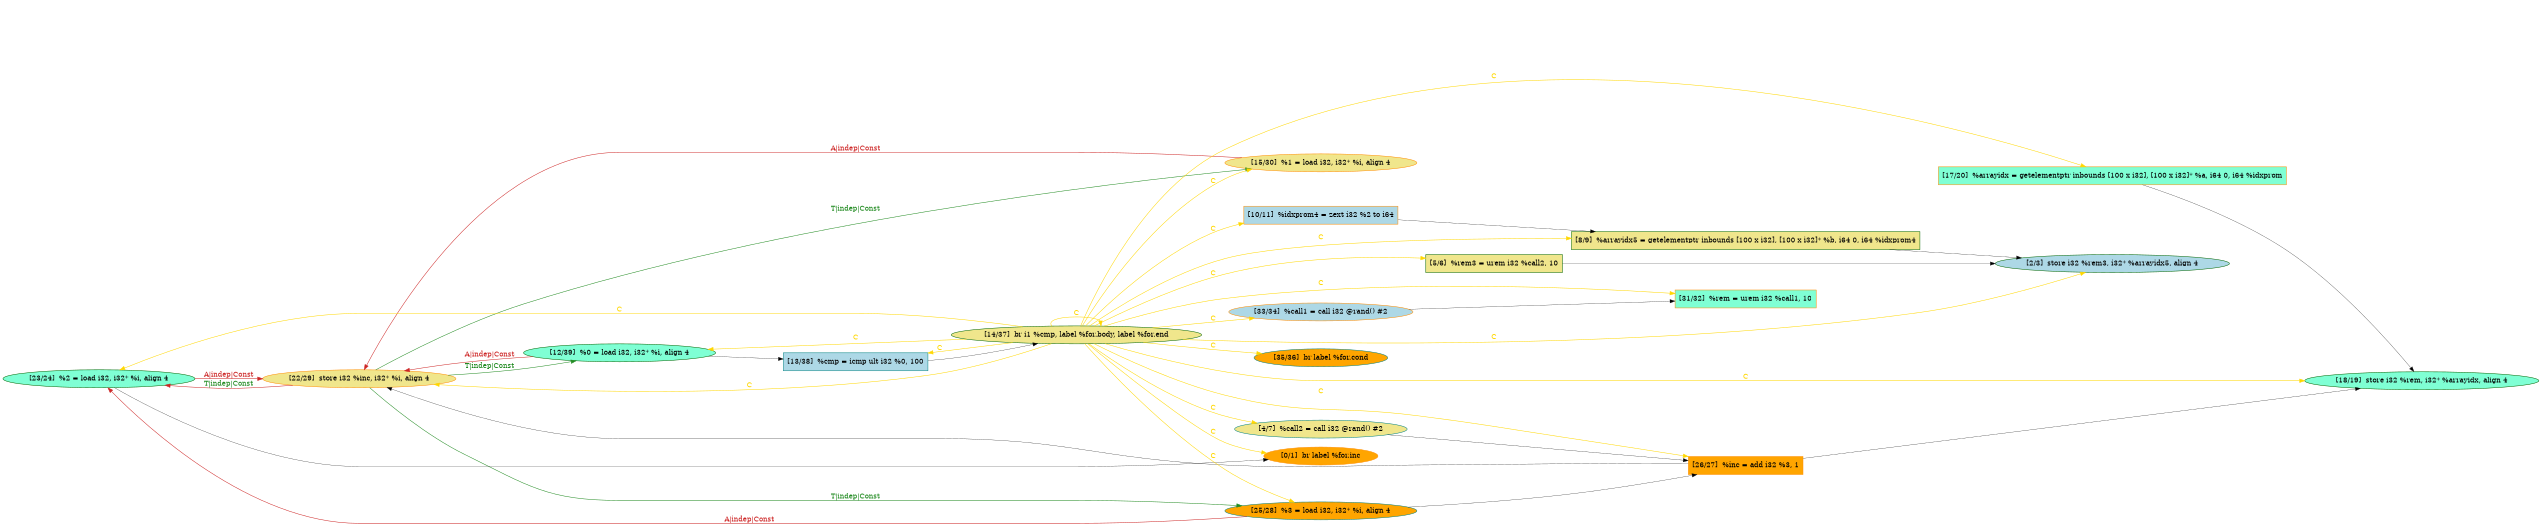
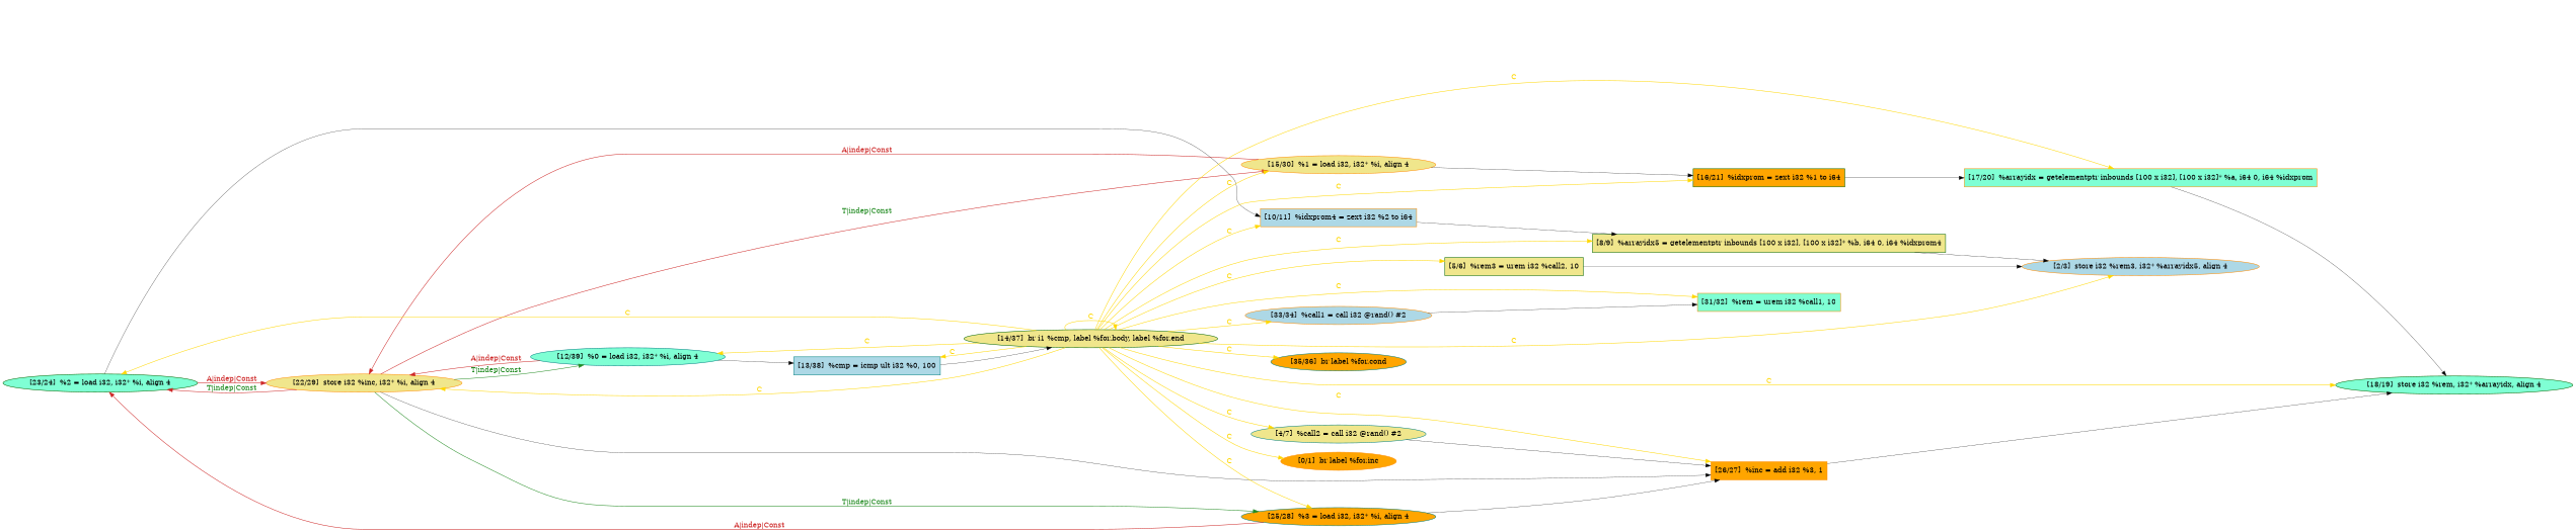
  digraph {
    rankdir=LR
    node [color=darkorange fillcolor=khaki shape=ellipse style=filled]
    edge [color=gold fontcolor=gold penwidth=1.0 style=solid]
    n1 [color=darkgreen label="[5/6]  %rem3 = urem i32 %call2, 10" shape=rectangle]
-   n2 [color=darkgreen fillcolor=lightblue label="[2/3]  store i32 %rem3, i32* %arrayidx5, align 4"]
+   n2 [fillcolor=lightblue label="[2/3]  store i32 %rem3, i32* %arrayidx5, align 4"]
    n3 [label="[22/29]  store i32 %inc, i32* %i, align 4"]
-   n4 [color=darkgreen fillcolor=aquamarine label="[12/39]  %0 = load i32, i32* %i, align 4"]
+   n4 [color=teal fillcolor=aquamarine label="[12/39]  %0 = load i32, i32* %i, align 4"]
    n5 [color=teal fillcolor=orange label="[25/28]  %3 = load i32, i32* %i, align 4"]
    n6 [label="[15/30]  %1 = load i32, i32* %i, align 4"]
    n7 [color=darkgreen fillcolor=aquamarine label="[23/24]  %2 = load i32, i32* %i, align 4"]
    n8 [color=teal fillcolor=lightblue label="[13/38]  %cmp = icmp ult i32 %0, 100" shape=rectangle]
    n9 [fillcolor=orange label="[26/27]  %inc = add i32 %3, 1" shape=rectangle]
+   n10 [color=darkgreen fillcolor=orange label="[16/21]  %idxprom = zext i32 %1 to i64" shape=rectangle]
    n11 [fillcolor=lightblue label="[10/11]  %idxprom4 = zext i32 %2 to i64" shape=rectangle]
    n12 [color=darkgreen fillcolor=aquamarine label="[18/19]  store i32 %rem, i32* %arrayidx, align 4"]
    n13 [color=darkgreen label="[8/9]  %arrayidx5 = getelementptr inbounds [100 x i32], [100 x i32]* %b, i64 0, i64 %idxprom4" shape=rectangle]
    n14 [color=teal label="[4/7]  %call2 = call i32 @rand() #2"]
    n15 [fillcolor=orange label="[0/1]  br label %for.inc"]
    n16 [color=darkgreen label="[14/37]  br i1 %cmp, label %for.body, label %for.end"]
    n17 [color=teal fillcolor=orange label="[35/36]  br label %for.cond"]
    n18 [fillcolor=aquamarine label="[31/32]  %rem = urem i32 %call1, 10" shape=rectangle]
    n19 [fillcolor=lightblue label="[33/34]  %call1 = call i32 @rand() #2"]
    n20 [fillcolor=aquamarine label="[17/20]  %arrayidx = getelementptr inbounds [100 x i32], [100 x i32]* %a, i64 0, i64 %idxprom" shape=rectangle]
    n1 -> n2 [color=black fontcolor=black penwidth=0.5]
    n3 -> n4 [color=forestgreen fontcolor=forestgreen label="T|indep|Const"]
    n3 -> n5 [color=forestgreen fontcolor=forestgreen label="T|indep|Const"]
-   n3 -> n6 [color=forestgreen fontcolor=forestgreen label="T|indep|Const"]
+   n3 -> n6 [color=firebrick3 fontcolor=forestgreen label="T|indep|Const"]
    n3 -> n7 [color=firebrick3 fontcolor=forestgreen label="T|indep|Const"]
    n4 -> n3 [color=firebrick3 fontcolor=firebrick3 label="A|indep|Const"]
    n4 -> n8 [color=black fontcolor=black penwidth=0.5]
    n5 -> n7 [color=firebrick3 fontcolor=firebrick3 label="A|indep|Const"]
    n5 -> n9 [color=black fontcolor=black penwidth=0.5]
    n6 -> n3 [color=firebrick3 fontcolor=firebrick3 label="A|indep|Const"]
+   n6 -> n10 [color=black fontcolor=black penwidth=0.5]
    n7 -> n3 [color=firebrick3 fontcolor=firebrick3 label="A|indep|Const"]
-   n7 -> n15 [color=black fontcolor=black penwidth=0.5]
+   n7 -> n11 [color=black fontcolor=black penwidth=0.5]
    n8 -> n16 [color=black fontcolor=black penwidth=0.5]
-   n9 -> n3 [color=black fontcolor=black penwidth=0.5]
+   n3 -> n9 [color=black fontcolor=black penwidth=0.5]
    n9 -> n12 [color=black fontcolor=black penwidth=0.5]
+   n10 -> n20 [color=black fontcolor=black penwidth=0.5]
    n11 -> n13 [color=black fontcolor=black penwidth=0.5]
    n13 -> n2 [color=black fontcolor=black penwidth=0.5]
    n14 -> n9 [color=black fontcolor=black penwidth=0.5]
    n16 -> n1 [label=C]
    n16 -> n2 [label=C]
    n16 -> n3 [label=C]
    n16 -> n4 [label=C]
    n16 -> n5 [label=C]
    n16 -> n6 [label=C]
    n16 -> n7 [label=C]
    n16 -> n8 [label=C]
    n16 -> n9 [label=C]
+   n16 -> n10 [label=C]
    n16 -> n11 [label=C]
    n16 -> n12 [label=C]
    n16 -> n13 [label=C]
    n16 -> n14 [label=C]
    n16 -> n15 [label=C]
    n16 -> n16 [label=C]
    n16 -> n17 [label=C]
    n16 -> n18 [label=C]
    n16 -> n19 [label=C]
    n16 -> n20 [label=C]
    n19 -> n18 [color=black fontcolor=black penwidth=0.5]
    n20 -> n12 [color=black fontcolor=black penwidth=0.5]
  }
